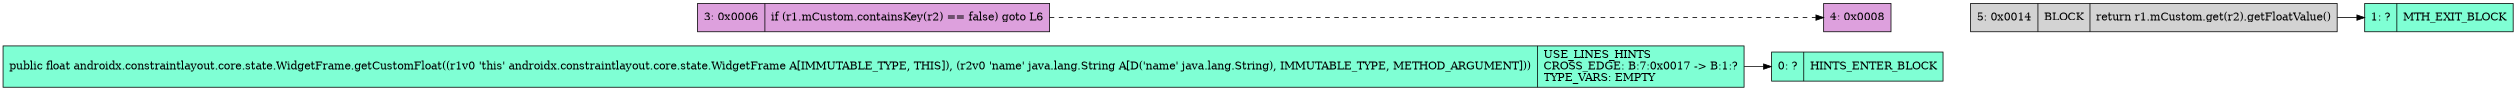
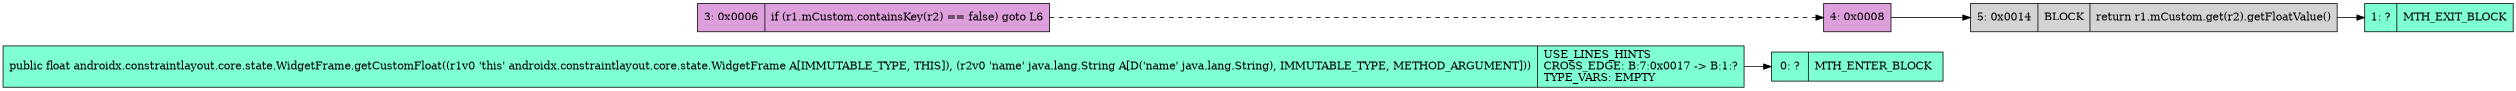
  digraph {
    rankdir=LR
    node [fillcolor=aquamarine shape=record style=filled]
-   n1 [label="{0\:\ ?|HINTS_ENTER_BLOCK\l}"]
+   n1 [label="{0\:\ ?|MTH_ENTER_BLOCK\l}"]
    n2 [fillcolor=plum label="{3\:\ 0x0006|if (r1.mCustom.containsKey(r2) == false) goto L6\l}"]
    n3 [fillcolor=plum label="{4\:\ 0x0008}"]
    n4 [fillcolor=lightgrey label="{5\:\ 0x0014|BLOCK\l|return r1.mCustom.get(r2).getFloatValue()\l}"]
    n5 [label="{1\:\ ?|MTH_EXIT_BLOCK\l}"]
    n6 [label="{public float androidx.constraintlayout.core.state.WidgetFrame.getCustomFloat((r1v0 'this' androidx.constraintlayout.core.state.WidgetFrame A[IMMUTABLE_TYPE, THIS]), (r2v0 'name' java.lang.String A[D('name' java.lang.String), IMMUTABLE_TYPE, METHOD_ARGUMENT]))  | USE_LINES_HINTS\lCROSS_EDGE: B:7:0x0017 \-\> B:1:?\lTYPE_VARS: EMPTY\l}"]
    n2 -> n3 [style=dashed]
+   n3 -> n4
    n4 -> n5
    n6 -> n1
  }
